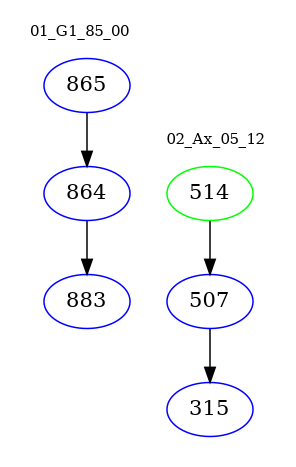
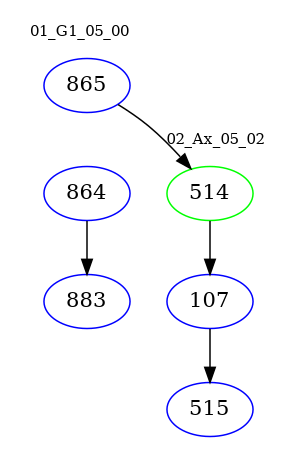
  digraph {
    node [color=blue]
    edge [color=black]
    n1 [color=green label=514]
-   n2 [label=507]
-   n3 [label=315]
+   n2 [label=107]
+   n3 [label=515]
    n4 [label=865]
    n5 [label=864]
    n6 [label=883]
    subgraph cluster_1 {
      color=white
      fontsize=10
-     label="02_Ax_05_12"
+     label="02_Ax_05_02"
      n1
      n2
      n3
    }
    subgraph cluster_2 {
      color=white
      fontsize=10
-     label="01_G1_85_00"
+     label="01_G1_05_00"
      n4
      n5
      n6
    }
    n1 -> n2
    n2 -> n3
-   n4 -> n5
+   n4 -> n1
    n5 -> n6
  }
